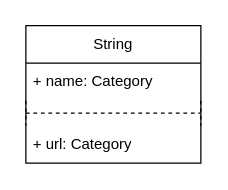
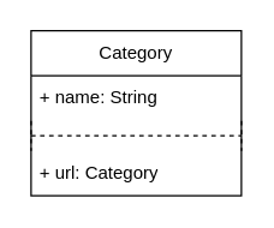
  <mxCell id="0" />
  <mxCell id="1" parent="0" />
- <mxCell id="2" value="String" style="swimlane;fontStyle=0;childLayout=stackLayout;horizontal=1;startSize=30;horizontalStack=0;resizeParent=1;resizeParentMax=0;resizeLast=0;collapsible=1;marginBottom=0;whiteSpace=wrap;html=1;rounded=0;swimlaneLine=1;shadow=0;strokeColor=default;" parent="1" vertex="1"><mxGeometry x="20" y="20" width="140" height="110" as="geometry"><mxRectangle x="40" y="40" width="90" height="30" as="alternateBounds" /></mxGeometry></mxCell>
- <mxCell id="3" value="+ name: Category&amp;nbsp;" style="text;strokeColor=none;fillColor=none;align=left;verticalAlign=middle;spacingLeft=4;spacingRight=4;overflow=hidden;points=[[0,0.5],[1,0.5]];portConstraint=eastwest;rotatable=0;whiteSpace=wrap;html=1;" parent="2" vertex="1"><mxGeometry y="30" width="140" height="30" as="geometry" /></mxCell>
+ <mxCell id="2" value="Category" style="swimlane;fontStyle=0;childLayout=stackLayout;horizontal=1;startSize=30;horizontalStack=0;resizeParent=1;resizeParentMax=0;resizeLast=0;collapsible=1;marginBottom=0;whiteSpace=wrap;html=1;rounded=0;swimlaneLine=1;shadow=0;strokeColor=default;" parent="1" vertex="1"><mxGeometry x="20" y="20" width="140" height="110" as="geometry"><mxRectangle x="40" y="40" width="90" height="30" as="alternateBounds" /></mxGeometry></mxCell>
+ <mxCell id="3" value="+ name: String&amp;nbsp;" style="text;strokeColor=none;fillColor=none;align=left;verticalAlign=middle;spacingLeft=4;spacingRight=4;overflow=hidden;points=[[0,0.5],[1,0.5]];portConstraint=eastwest;rotatable=0;whiteSpace=wrap;html=1;" parent="2" vertex="1"><mxGeometry y="30" width="140" height="30" as="geometry" /></mxCell>
  <mxCell id="4" value="" style="shape=crossbar;whiteSpace=wrap;html=1;rounded=1;shadow=0;glass=0;dashed=1;sketch=0;strokeColor=default;fillColor=none;" vertex="1" parent="2"><mxGeometry y="60" width="140" height="20" as="geometry" /></mxCell>
  <mxCell id="5" value="+ url: Category" style="text;strokeColor=none;fillColor=none;align=left;verticalAlign=middle;spacingLeft=4;spacingRight=4;overflow=hidden;points=[[0,0.5],[1,0.5]];portConstraint=eastwest;rotatable=0;whiteSpace=wrap;html=1;container=0;" parent="2" vertex="1"><mxGeometry y="80" width="140" height="30" as="geometry" /></mxCell>
